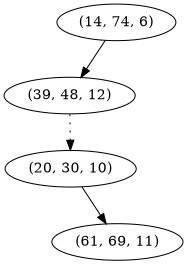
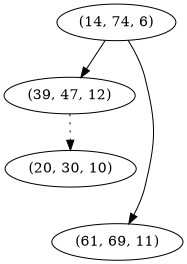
  digraph {
    edge [style=solid]
    "(14, 74, 6)"
-   "(39, 47, 12)" [label="(39, 48, 12)"]
+   "(39, 47, 12)"
    "(61, 69, 11)"
    "(20, 30, 10)"
    "(14, 74, 6)" -> "(39, 47, 12)"
-   "(20, 30, 10)" -> "(61, 69, 11)"
+   "(14, 74, 6)" -> "(61, 69, 11)"
    "(39, 47, 12)" -> "(20, 30, 10)" [style=dotted]
  }
